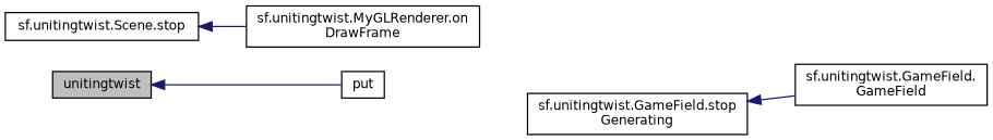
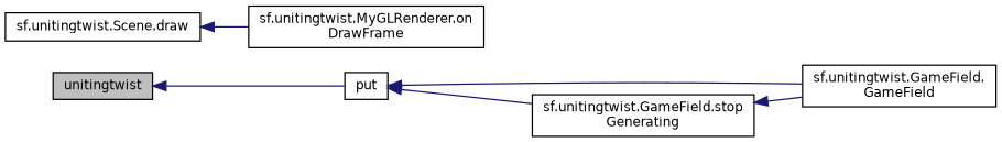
  digraph {
    rankdir=LR
    node [color=black fillcolor=white fontname=Helvetica fontsize=10 shape=record style=filled]
    edge [color=midnightblue dir=back fontname=Helvetica fontsize=10 labelfontname=Helvetica labelfontsize=10 style=solid]
    n1 [fillcolor=grey75 fontcolor=black height=0.2 label=unitingtwist width=0.4]
    n2 [height=0.2 label=put width=0.4]
    n3 [height=0.2 label="sf.unitingtwist.GameField.\lGameField" width=0.4]
    n4 [height=0.2 label="sf.unitingtwist.GameField.stop\lGenerating" width=0.4]
-   n5 [height=0.2 label="sf.unitingtwist.Scene.stop" width=0.4]
+   n5 [height=0.2 label="sf.unitingtwist.Scene.draw" width=0.4]
    n6 [height=0.2 label="sf.unitingtwist.MyGLRenderer.on\lDrawFrame" width=0.4]
    n1 -> n2
+   n2 -> n3
+   n2 -> n4
    n4 -> n3
    n5 -> n6
  }
